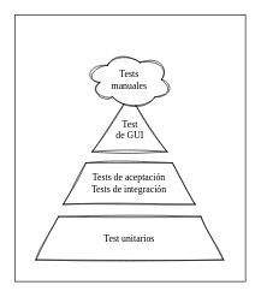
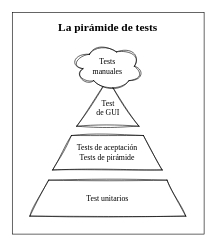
  <mxCell id="0" />
  <mxCell id="1" parent="0" />
  <mxCell id="2" value="" style="rounded=0;whiteSpace=wrap;html=1;fontFamily=Garamond;fontSize=13;" vertex="1" parent="1"><mxGeometry x="20" y="20" width="320" height="370" as="geometry" /></mxCell>
  <mxCell id="3" value="&lt;br style=&quot;font-size: 13px;&quot;&gt;Test &lt;br style=&quot;font-size: 13px;&quot;&gt;de GUI" style="triangle;whiteSpace=wrap;html=1;rotation=0;flipH=0;flipV=0;direction=north;fontFamily=Garamond;fontSize=13;sketch=1;curveFitting=1;jiggle=2;" vertex="1" parent="1"><mxGeometry x="127.5" y="131.25" width="103.75" height="78.75" as="geometry" /></mxCell>
- <mxCell id="4" value="Tests de aceptación&lt;br style=&quot;font-size: 13px;&quot;&gt;Tests de integración" style="shape=trapezoid;perimeter=trapezoidPerimeter;whiteSpace=wrap;html=1;fixedSize=1;size=31.25;fontFamily=Garamond;fontSize=13;sketch=1;curveFitting=1;jiggle=2;" vertex="1" parent="1"><mxGeometry x="87.38" y="225.5" width="182.62" height="57.5" as="geometry" /></mxCell>
+ <mxCell id="4" value="Tests de aceptación&lt;br style=&quot;font-size: 13px;&quot;&gt;Tests de pirámide" style="shape=trapezoid;perimeter=trapezoidPerimeter;whiteSpace=wrap;html=1;fixedSize=1;size=31.25;fontFamily=Garamond;fontSize=13;sketch=1;curveFitting=1;jiggle=2;" vertex="1" parent="1"><mxGeometry x="87.38" y="225.5" width="182.62" height="57.5" as="geometry" /></mxCell>
  <mxCell id="5" value="Test unitarios" style="shape=trapezoid;perimeter=trapezoidPerimeter;whiteSpace=wrap;html=1;fixedSize=1;size=31.25;fontFamily=Garamond;fontSize=13;sketch=1;curveFitting=1;jiggle=2;shadow=0;rounded=0;" vertex="1" parent="1"><mxGeometry x="49.38" y="300" width="260" height="60" as="geometry" /></mxCell>
  <mxCell id="6" value="Tests &lt;br style=&quot;font-size: 13px;&quot;&gt;manuales" style="ellipse;shape=cloud;whiteSpace=wrap;html=1;fontFamily=Garamond;fontSize=13;sketch=1;curveFitting=1;jiggle=2;" vertex="1" parent="1"><mxGeometry x="118.69" y="70" width="120" height="80" as="geometry" /></mxCell>
+ <mxCell id="7" value="La pirámide de tests" style="text;html=1;align=center;verticalAlign=middle;resizable=0;points=[];autosize=1;strokeColor=none;fillColor=none;fontFamily=Garamond;fontSize=19;fontStyle=1" vertex="1" parent="1"><mxGeometry x="83.69" y="25" width="190" height="40" as="geometry" /></mxCell>
